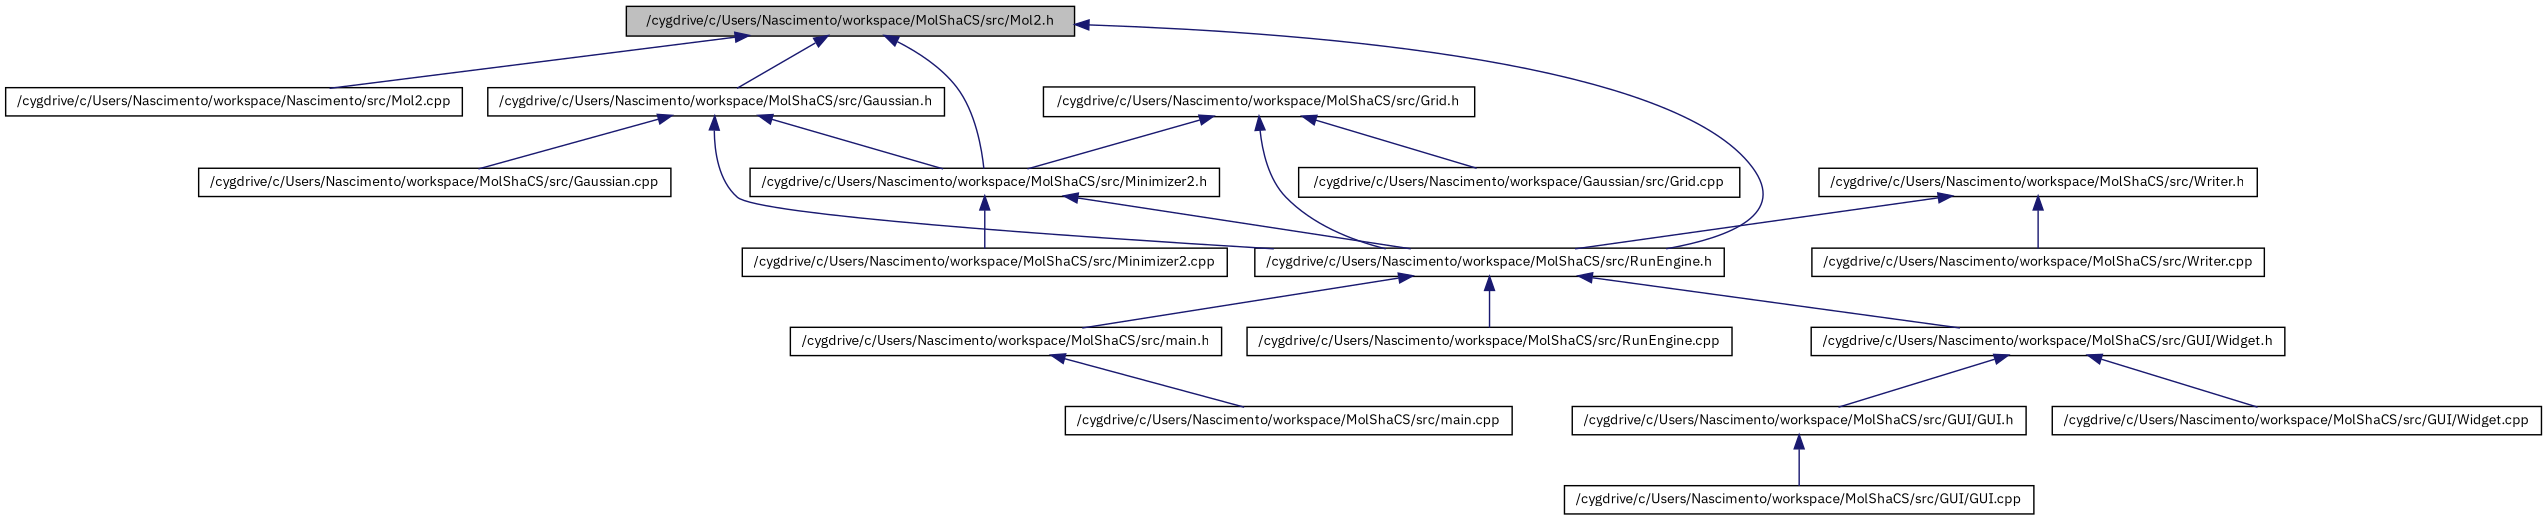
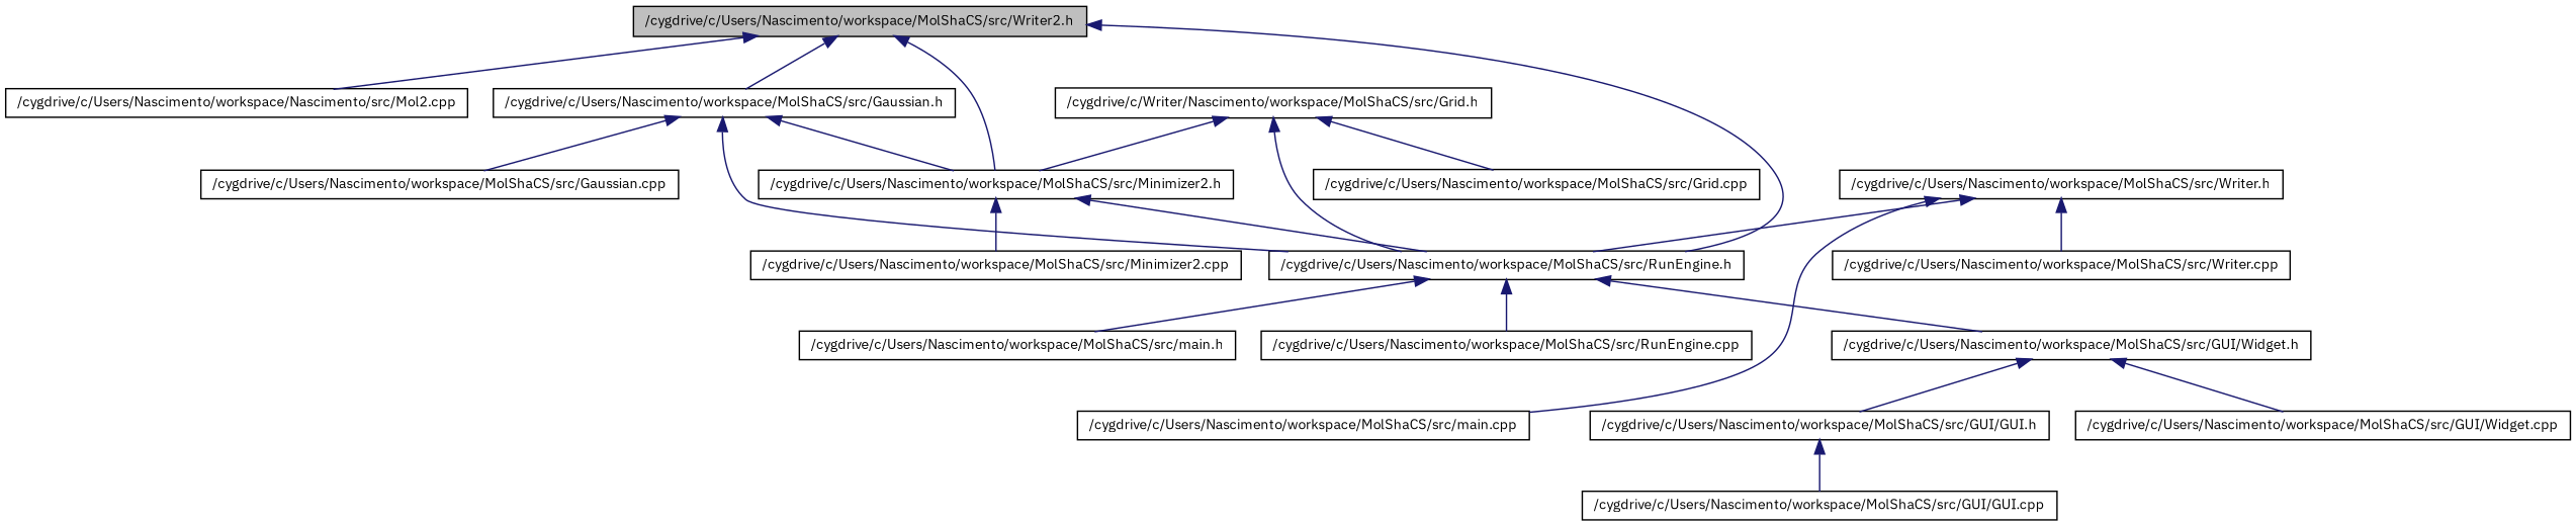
  digraph {
    fontname="IBM Plex Sans"
    node [color=black fillcolor=white fontname="IBM Plex Sans" fontsize=10 shape=record style=filled]
    edge [color=midnightblue dir=back fontname="IBM Plex Sans" fontsize=10 labelfontname=FreeSans labelfontsize=10 style=solid]
-   n1 [fillcolor=grey75 fontcolor=black height=0.2 label="/cygdrive/c/Users/Nascimento/workspace/MolShaCS/src/Mol2.h" width=0.4]
+   n1 [fillcolor=grey75 fontcolor=black height=0.2 label="/cygdrive/c/Users/Nascimento/workspace/MolShaCS/src/Writer2.h" width=0.4]
    n2 [height=0.2 label="/cygdrive/c/Users/Nascimento/workspace/MolShaCS/src/Gaussian.h" width=0.4]
    n3 [height=0.2 label="/cygdrive/c/Users/Nascimento/workspace/MolShaCS/src/Minimizer2.h" width=0.4]
    n4 [height=0.2 label="/cygdrive/c/Users/Nascimento/workspace/MolShaCS/src/RunEngine.h" width=0.4]
    n5 [height=0.2 label="/cygdrive/c/Users/Nascimento/workspace/Nascimento/src/Mol2.cpp" width=0.4]
    n6 [height=0.2 label="/cygdrive/c/Users/Nascimento/workspace/MolShaCS/src/Gaussian.cpp" width=0.4]
    n7 [height=0.2 label="/cygdrive/c/Users/Nascimento/workspace/MolShaCS/src/Minimizer2.cpp" width=0.4]
    n8 [height=0.2 label="/cygdrive/c/Users/Nascimento/workspace/MolShaCS/src/GUI/Widget.h" width=0.4]
    n9 [height=0.2 label="/cygdrive/c/Users/Nascimento/workspace/MolShaCS/src/main.h" width=0.4]
    n10 [height=0.2 label="/cygdrive/c/Users/Nascimento/workspace/MolShaCS/src/RunEngine.cpp" width=0.4]
-   n11 [height=0.2 label="/cygdrive/c/Users/Nascimento/workspace/MolShaCS/src/Grid.h" width=0.4]
-   n12 [height=0.2 label="/cygdrive/c/Users/Nascimento/workspace/Gaussian/src/Grid.cpp" width=0.4]
+   n11 [height=0.2 label="/cygdrive/c/Writer/Nascimento/workspace/MolShaCS/src/Grid.h" width=0.4]
+   n12 [height=0.2 label="/cygdrive/c/Users/Nascimento/workspace/MolShaCS/src/Grid.cpp" width=0.4]
    n13 [height=0.2 label="/cygdrive/c/Users/Nascimento/workspace/MolShaCS/src/Writer.h" width=0.4]
    n14 [height=0.2 label="/cygdrive/c/Users/Nascimento/workspace/MolShaCS/src/Writer.cpp" width=0.4]
    n15 [height=0.2 label="/cygdrive/c/Users/Nascimento/workspace/MolShaCS/src/GUI/GUI.h" width=0.4]
    n16 [height=0.2 label="/cygdrive/c/Users/Nascimento/workspace/MolShaCS/src/GUI/Widget.cpp" width=0.4]
    n17 [height=0.2 label="/cygdrive/c/Users/Nascimento/workspace/MolShaCS/src/main.cpp" width=0.4]
    n18 [height=0.2 label="/cygdrive/c/Users/Nascimento/workspace/MolShaCS/src/GUI/GUI.cpp" width=0.4]
    n1 -> n2
    n1 -> n3
    n1 -> n4
    n1 -> n5
    n2 -> n3
    n2 -> n4
    n2 -> n6
    n3 -> n4
    n3 -> n7
    n4 -> n8
    n4 -> n9
    n4 -> n10
    n8 -> n15
    n8 -> n16
-   n9 -> n17
+   n13 -> n17
    n11 -> n3
    n11 -> n4
    n11 -> n12
    n13 -> n4
    n13 -> n14
    n15 -> n18
  }
